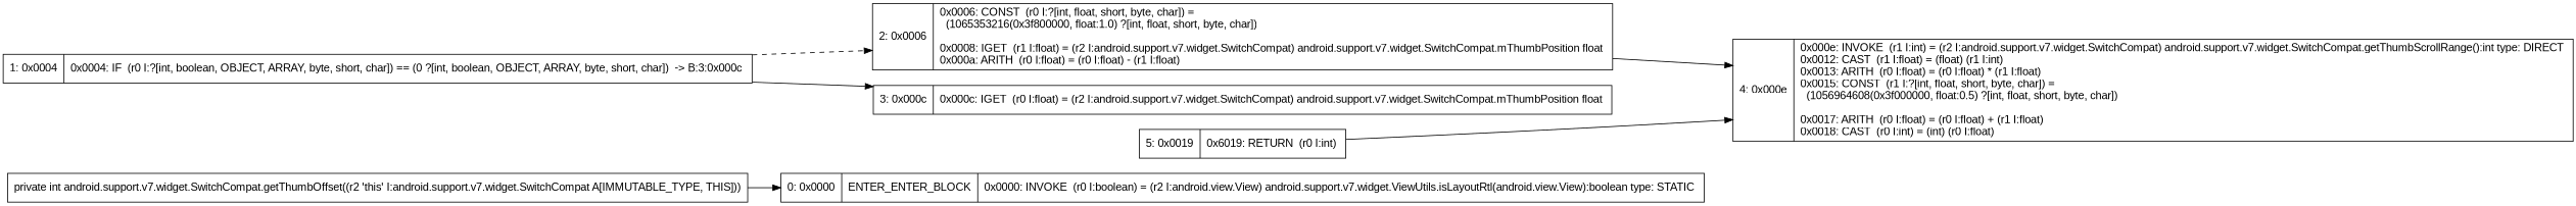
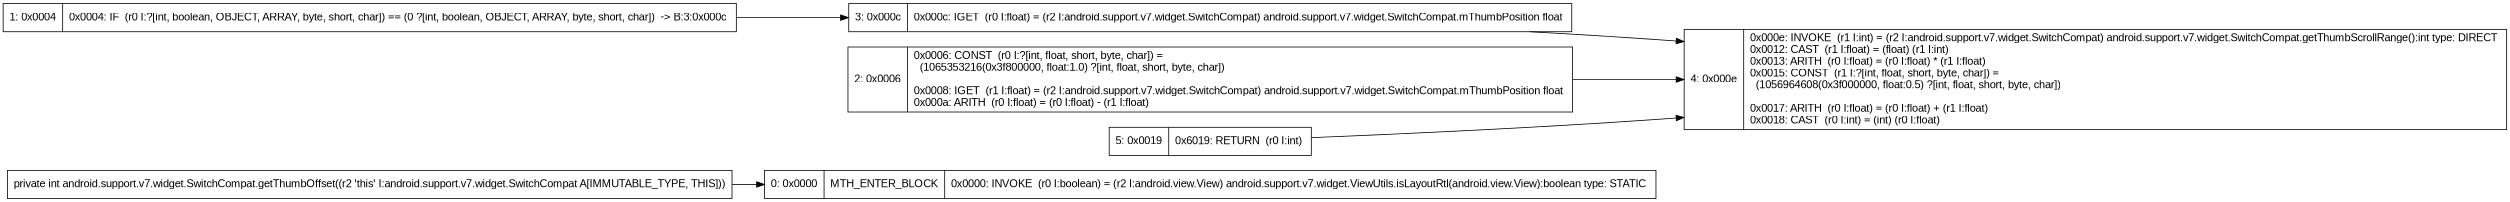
  digraph {
    fontname="Liberation Sans"
    rankdir=LR
    node [fontname="Liberation Sans" shape=record]
    edge [fontname="Liberation Sans"]
-   n1 [label="{0\:\ 0x0000|ENTER_ENTER_BLOCK\l|0x0000: INVOKE  (r0 I:boolean) = (r2 I:android.view.View) android.support.v7.widget.ViewUtils.isLayoutRtl(android.view.View):boolean type: STATIC \l}"]
+   n1 [label="{0\:\ 0x0000|MTH_ENTER_BLOCK\l|0x0000: INVOKE  (r0 I:boolean) = (r2 I:android.view.View) android.support.v7.widget.ViewUtils.isLayoutRtl(android.view.View):boolean type: STATIC \l}"]
    n2 [label="{1\:\ 0x0004|0x0004: IF  (r0 I:?[int, boolean, OBJECT, ARRAY, byte, short, char]) == (0 ?[int, boolean, OBJECT, ARRAY, byte, short, char])  \-\> B:3:0x000c \l}"]
    n3 [label="{2\:\ 0x0006|0x0006: CONST  (r0 I:?[int, float, short, byte, char]) = \l  (1065353216(0x3f800000, float:1.0) ?[int, float, short, byte, char])\l \l0x0008: IGET  (r1 I:float) = (r2 I:android.support.v7.widget.SwitchCompat) android.support.v7.widget.SwitchCompat.mThumbPosition float \l0x000a: ARITH  (r0 I:float) = (r0 I:float) \- (r1 I:float) \l}"]
    n4 [label="{3\:\ 0x000c|0x000c: IGET  (r0 I:float) = (r2 I:android.support.v7.widget.SwitchCompat) android.support.v7.widget.SwitchCompat.mThumbPosition float \l}"]
    n5 [label="{4\:\ 0x000e|0x000e: INVOKE  (r1 I:int) = (r2 I:android.support.v7.widget.SwitchCompat) android.support.v7.widget.SwitchCompat.getThumbScrollRange():int type: DIRECT \l0x0012: CAST  (r1 I:float) = (float) (r1 I:int) \l0x0013: ARITH  (r0 I:float) = (r0 I:float) * (r1 I:float) \l0x0015: CONST  (r1 I:?[int, float, short, byte, char]) = \l  (1056964608(0x3f000000, float:0.5) ?[int, float, short, byte, char])\l \l0x0017: ARITH  (r0 I:float) = (r0 I:float) + (r1 I:float) \l0x0018: CAST  (r0 I:int) = (int) (r0 I:float) \l}"]
    n6 [label="{5\:\ 0x0019|0x6019: RETURN  (r0 I:int) \l}"]
    n7 [label="{private int android.support.v7.widget.SwitchCompat.getThumbOffset((r2 'this' I:android.support.v7.widget.SwitchCompat A[IMMUTABLE_TYPE, THIS])) }"]
-   n2 -> n3 [style=dashed]
    n2 -> n4
    n3 -> n5
+   n4 -> n5
    n6 -> n5
    n7 -> n1
  }
